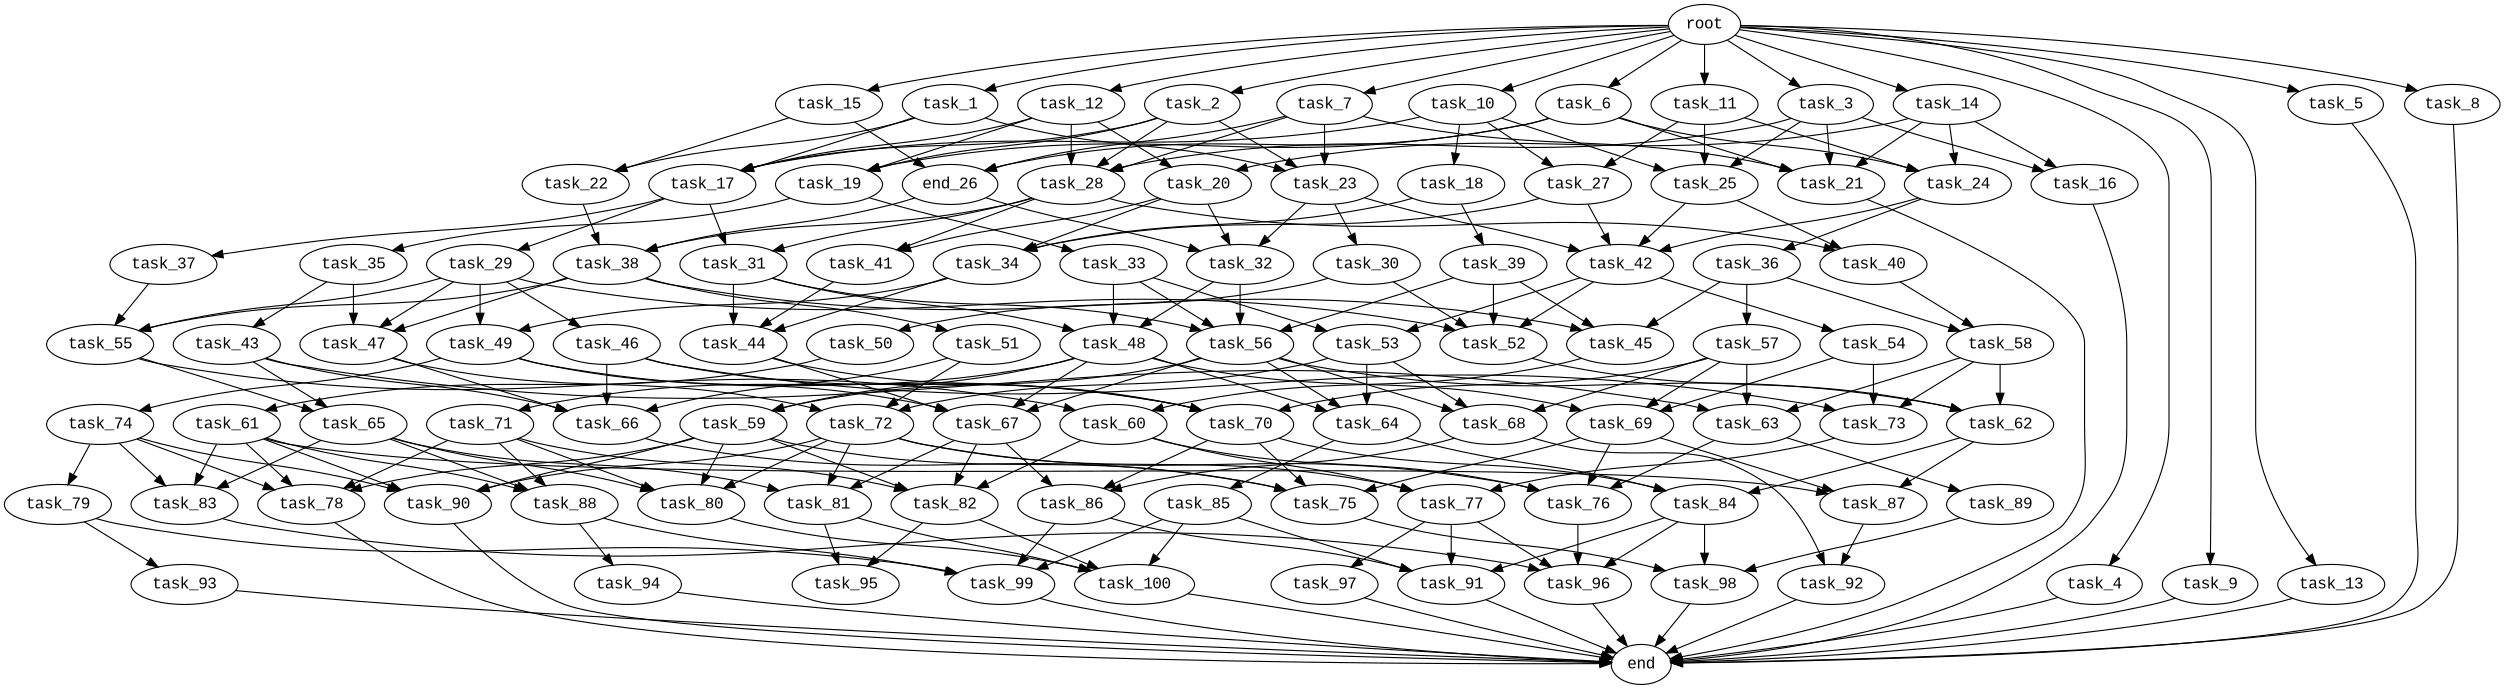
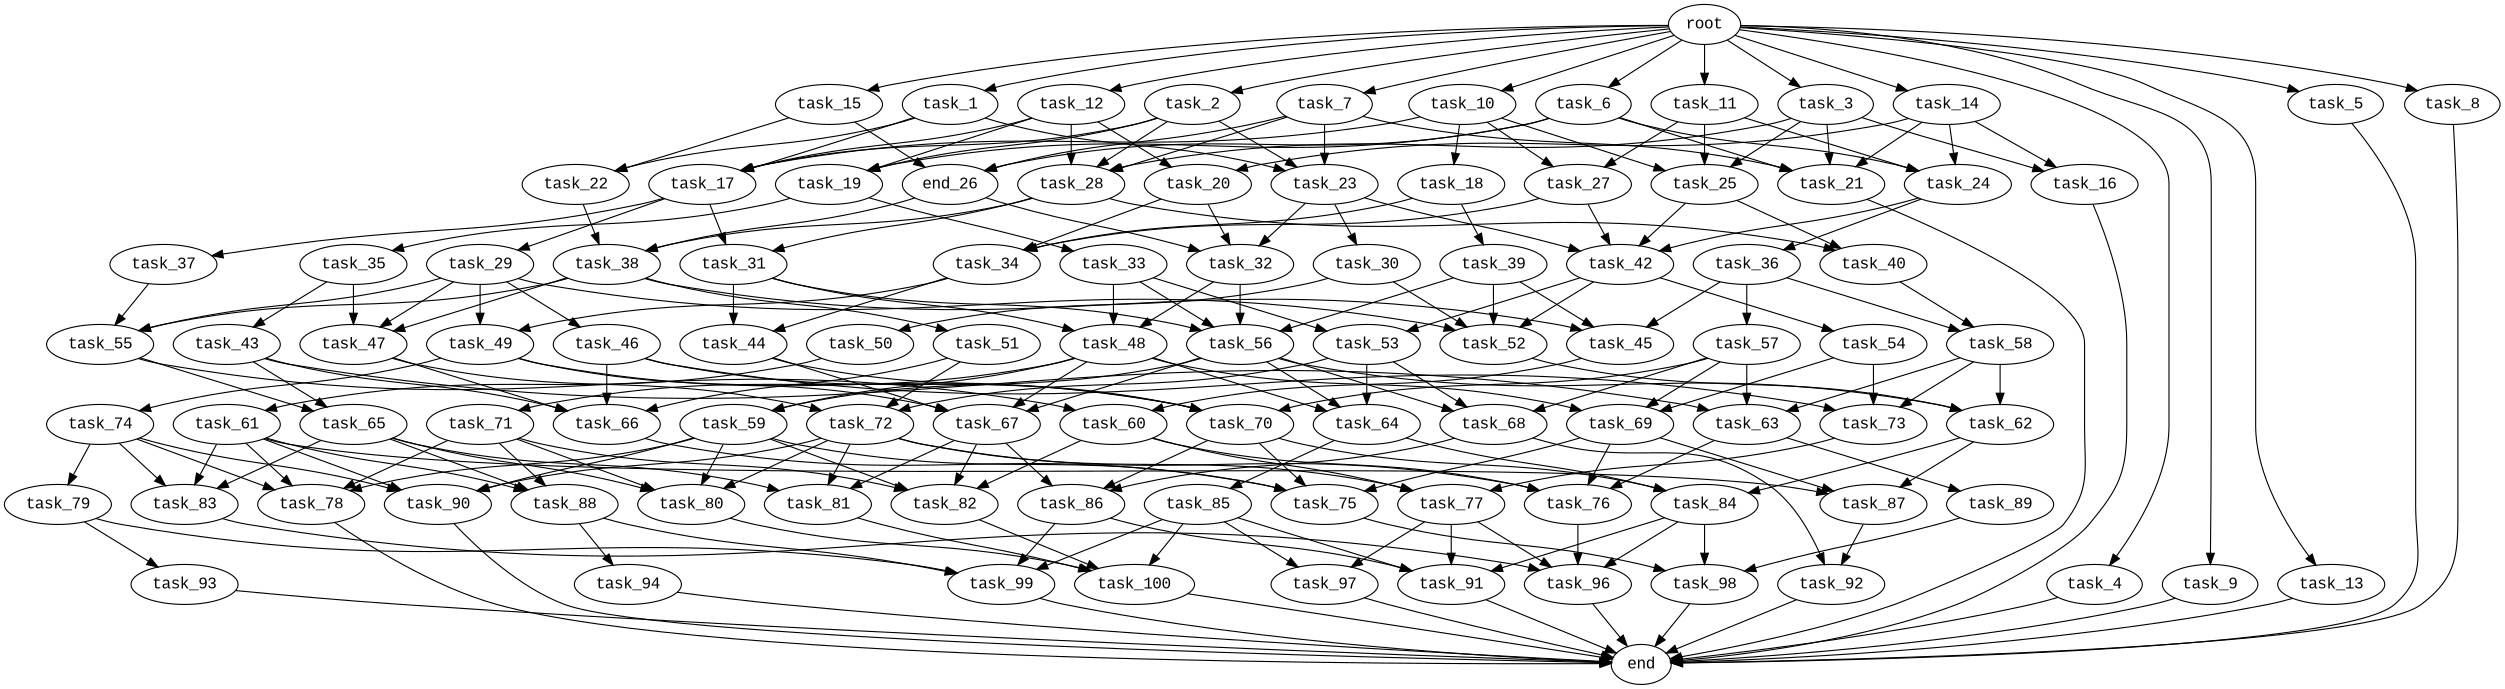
  digraph {
    fontname="Liberation Mono"
    node [fontname="Liberation Mono"]
    edge [fontname="Liberation Mono"]
    task_66
    task_75
    task_98
    task_71
    task_82
    task_78
    task_88
    task_80
    task_100
-   task_95
    end
    task_99
    task_94
    task_79
    task_93
    task_27
    task_34
    task_42
    task_44
    task_49
    task_52
    task_53
    task_54
    task_70
    task_67
    task_74
    task_69
    task_87
    task_76
    task_92
    task_96
    task_63
    task_89
    n34 [label=end_26]
    task_38
    task_32
    task_47
    task_55
    task_45
    task_51
    task_56
    task_48
    task_25
    task_40
    task_58
    task_84
    task_86
    task_81
    task_19
    task_33
    task_35
    task_43
    task_37
    task_57
    task_68
    task_72
    task_77
    task_90
    task_29
    task_46
    task_73
    task_65
    task_60
    task_62
    task_20
-   task_41
    task_59
    task_64
    task_85
    task_15
    task_22
    task_91
    task_97
    task_16
    task_83
    task_10
    task_18
    task_17
    task_39
    task_31
    task_30
    task_50
    task_61
    task_23
    task_28
    task_4
    task_9
    task_14
    task_24
    task_21
    task_36
    task_12
    task_11
    task_6
    root
    task_1
    task_13
    task_2
    task_5
    task_7
    task_3
    task_8
    task_66 -> task_75
    task_75 -> task_98
    task_98 -> end
    task_71 -> task_82
    task_71 -> task_78
    task_71 -> task_88
    task_71 -> task_80
    task_82 -> task_100
-   task_82 -> task_95
    task_78 -> end
    task_88 -> task_99
    task_88 -> task_94
    task_80 -> task_100
    task_100 -> end
    task_99 -> end
    task_94 -> end
    task_79 -> task_99
    task_79 -> task_93
    task_93 -> end
    task_27 -> task_34
    task_27 -> task_42
    task_34 -> task_44
    task_34 -> task_49
    task_42 -> task_52
    task_42 -> task_53
    task_42 -> task_54
    task_44 -> task_70
    task_44 -> task_67
    task_49 -> task_70
    task_49 -> task_67
    task_49 -> task_74
    task_52 -> task_62
    task_53 -> task_68
    task_53 -> task_72
    task_53 -> task_64
    task_54 -> task_69
    task_54 -> task_73
    task_70 -> task_75
    task_70 -> task_84
    task_70 -> task_86
    task_67 -> task_82
    task_67 -> task_86
    task_67 -> task_81
    task_74 -> task_78
    task_74 -> task_79
    task_74 -> task_90
    task_74 -> task_83
    task_69 -> task_75
    task_69 -> task_87
    task_69 -> task_76
    task_87 -> task_92
    task_76 -> task_96
    task_92 -> end
    task_96 -> end
    task_63 -> task_76
    task_63 -> task_89
    task_89 -> task_98
    n34 -> task_38
    n34 -> task_32
    task_38 -> task_47
    task_38 -> task_55
    task_38 -> task_45
    task_38 -> task_51
    task_32 -> task_56
    task_32 -> task_48
    task_47 -> task_66
    task_47 -> task_72
    task_55 -> task_65
    task_55 -> task_60
    task_45 -> task_60
    task_51 -> task_66
    task_51 -> task_72
    task_56 -> task_67
    task_56 -> task_68
    task_56 -> task_62
    task_56 -> task_59
    task_56 -> task_64
    task_48 -> task_71
    task_48 -> task_67
    task_48 -> task_69
    task_48 -> task_59
    task_48 -> task_64
    task_25 -> task_42
    task_25 -> task_40
    task_40 -> task_58
    task_58 -> task_63
    task_58 -> task_73
    task_58 -> task_62
    task_84 -> task_98
    task_84 -> task_96
    task_84 -> task_91
    task_86 -> task_99
    task_86 -> task_91
    task_81 -> task_100
-   task_81 -> task_95
    task_19 -> task_33
    task_19 -> task_35
    task_33 -> task_53
    task_33 -> task_56
    task_33 -> task_48
    task_35 -> task_47
    task_35 -> task_43
    task_43 -> task_66
    task_43 -> task_63
    task_43 -> task_65
    task_37 -> task_55
    task_57 -> task_70
    task_57 -> task_69
    task_57 -> task_63
    task_57 -> task_68
    task_68 -> task_92
    task_68 -> task_86
    task_72 -> task_80
    task_72 -> task_76
    task_72 -> task_81
    task_72 -> task_77
    task_72 -> task_90
    task_77 -> task_96
    task_77 -> task_91
    task_77 -> task_97
    task_90 -> end
    task_29 -> task_49
    task_29 -> task_52
    task_29 -> task_47
    task_29 -> task_55
    task_29 -> task_46
    task_46 -> task_66
    task_46 -> task_70
    task_46 -> task_73
    task_73 -> task_77
    task_65 -> task_88
    task_65 -> task_80
    task_65 -> task_81
    task_65 -> task_83
    task_60 -> task_82
    task_60 -> task_76
    task_60 -> task_77
    task_62 -> task_87
    task_62 -> task_84
    task_20 -> task_34
    task_20 -> task_32
-   task_20 -> task_41
-   task_41 -> task_44
    task_59 -> task_75
    task_59 -> task_82
    task_59 -> task_78
    task_59 -> task_80
    task_59 -> task_90
    task_64 -> task_84
    task_64 -> task_85
    task_85 -> task_100
    task_85 -> task_99
    task_85 -> task_91
+   task_85 -> task_97
    task_15 -> n34
    task_15 -> task_22
    task_22 -> task_38
    task_91 -> end
    task_97 -> end
    task_16 -> end
    task_83 -> task_96
    task_10 -> task_27
    task_10 -> task_25
    task_10 -> task_18
    task_10 -> task_17
    task_18 -> task_34
    task_18 -> task_39
    task_17 -> task_37
    task_17 -> task_29
    task_17 -> task_31
    task_39 -> task_52
    task_39 -> task_45
    task_39 -> task_56
    task_31 -> task_44
    task_31 -> task_56
    task_31 -> task_48
    task_30 -> task_52
    task_30 -> task_50
    task_50 -> task_61
    task_61 -> task_78
    task_61 -> task_88
    task_61 -> task_87
    task_61 -> task_90
    task_61 -> task_83
    task_23 -> task_42
    task_23 -> task_32
    task_23 -> task_30
    task_28 -> task_38
    task_28 -> task_40
-   task_28 -> task_41
    task_28 -> task_31
    task_4 -> end
    task_9 -> end
    task_14 -> task_20
    task_14 -> task_16
    task_14 -> task_24
    task_14 -> task_21
    task_24 -> task_42
    task_24 -> task_36
    task_21 -> end
    task_36 -> task_45
    task_36 -> task_58
    task_36 -> task_57
    task_12 -> task_19
    task_12 -> task_20
    task_12 -> task_17
    task_12 -> task_28
    task_11 -> task_27
    task_11 -> task_25
    task_11 -> task_24
    task_6 -> n34
    task_6 -> task_19
    task_6 -> task_24
    task_6 -> task_21
    root -> task_15
    root -> task_10
    root -> task_4
    root -> task_9
    root -> task_14
    root -> task_12
    root -> task_11
    root -> task_6
    root -> task_1
    root -> task_13
    root -> task_2
    root -> task_5
    root -> task_7
    root -> task_3
    root -> task_8
    task_1 -> task_22
    task_1 -> task_17
    task_1 -> task_23
    task_13 -> end
    task_2 -> task_19
    task_2 -> task_17
    task_2 -> task_23
    task_2 -> task_28
    task_5 -> end
    task_7 -> n34
    task_7 -> task_23
    task_7 -> task_28
    task_7 -> task_21
    task_3 -> task_25
    task_3 -> task_16
    task_3 -> task_28
    task_3 -> task_21
    task_8 -> end
  }
